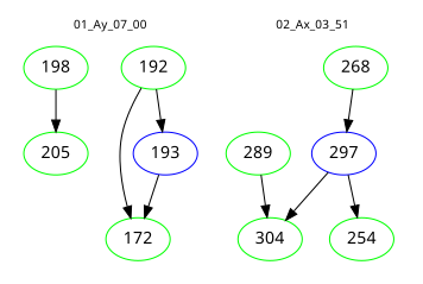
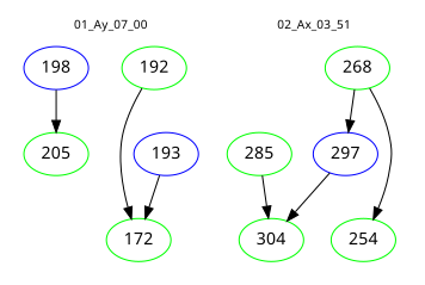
  digraph {
    fontname="Noto Sans"
    node [color=green fontname="Noto Sans"]
    edge [color=black fontname="Noto Sans"]
    n1 [label=192]
    n2 [label=172]
    n3 [color=blue label=193]
-   n4 [label=198]
+   n4 [color=blue label=198]
    n5 [label=205]
    n6 [label=268]
    n7 [label=254]
    n8 [color=blue label=297]
    n9 [label=304]
-   n10 [label=289]
+   n10 [label=285]
    subgraph cluster_1 {
      color=white
      fontsize=10
      label="01_Ay_07_00"
      n1
      n2
      n3
      n4
      n5
    }
    subgraph cluster_2 {
      color=white
      fontsize=10
      label="02_Ax_03_51"
      n6
      n7
      n8
      n9
      n10
    }
    n1 -> n2
-   n1 -> n3
    n3 -> n2
    n4 -> n5
-   n8 -> n7
+   n6 -> n7
    n6 -> n8
    n8 -> n9
    n10 -> n9
  }
